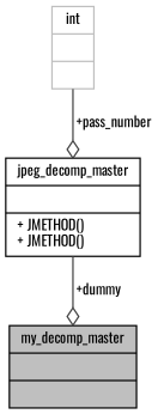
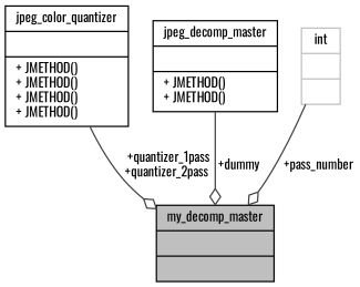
  digraph {
    fontname=Oswald
    node [color=black fontname=Oswald fontsize=10 shape=record]
    edge [arrowhead=odiamond color=grey25 fontname=Oswald fontsize=10 labelfontname=Helvetica labelfontsize=10 style=solid]
    n1 [fillcolor=grey75 fontcolor=black height=0.2 label="{my_decomp_master\n||}" style=filled width=0.4]
+   n2 [height=0.2 label="{jpeg_color_quantizer\n||+ JMETHOD()\l+ JMETHOD()\l+ JMETHOD()\l+ JMETHOD()\l}" width=0.4]
    n3 [height=0.2 label="{jpeg_decomp_master\n||+ JMETHOD()\l+ JMETHOD()\l}" width=0.4]
    n4 [color=grey75 height=0.2 label="{int\n||}" width=0.4]
+   n2 -> n1 [label=" +quantizer_1pass\n+quantizer_2pass"]
    n3 -> n1 [label=" +dummy"]
-   n4 -> n3 [label=" +pass_number"]
+   n4 -> n1 [label=" +pass_number"]
  }
